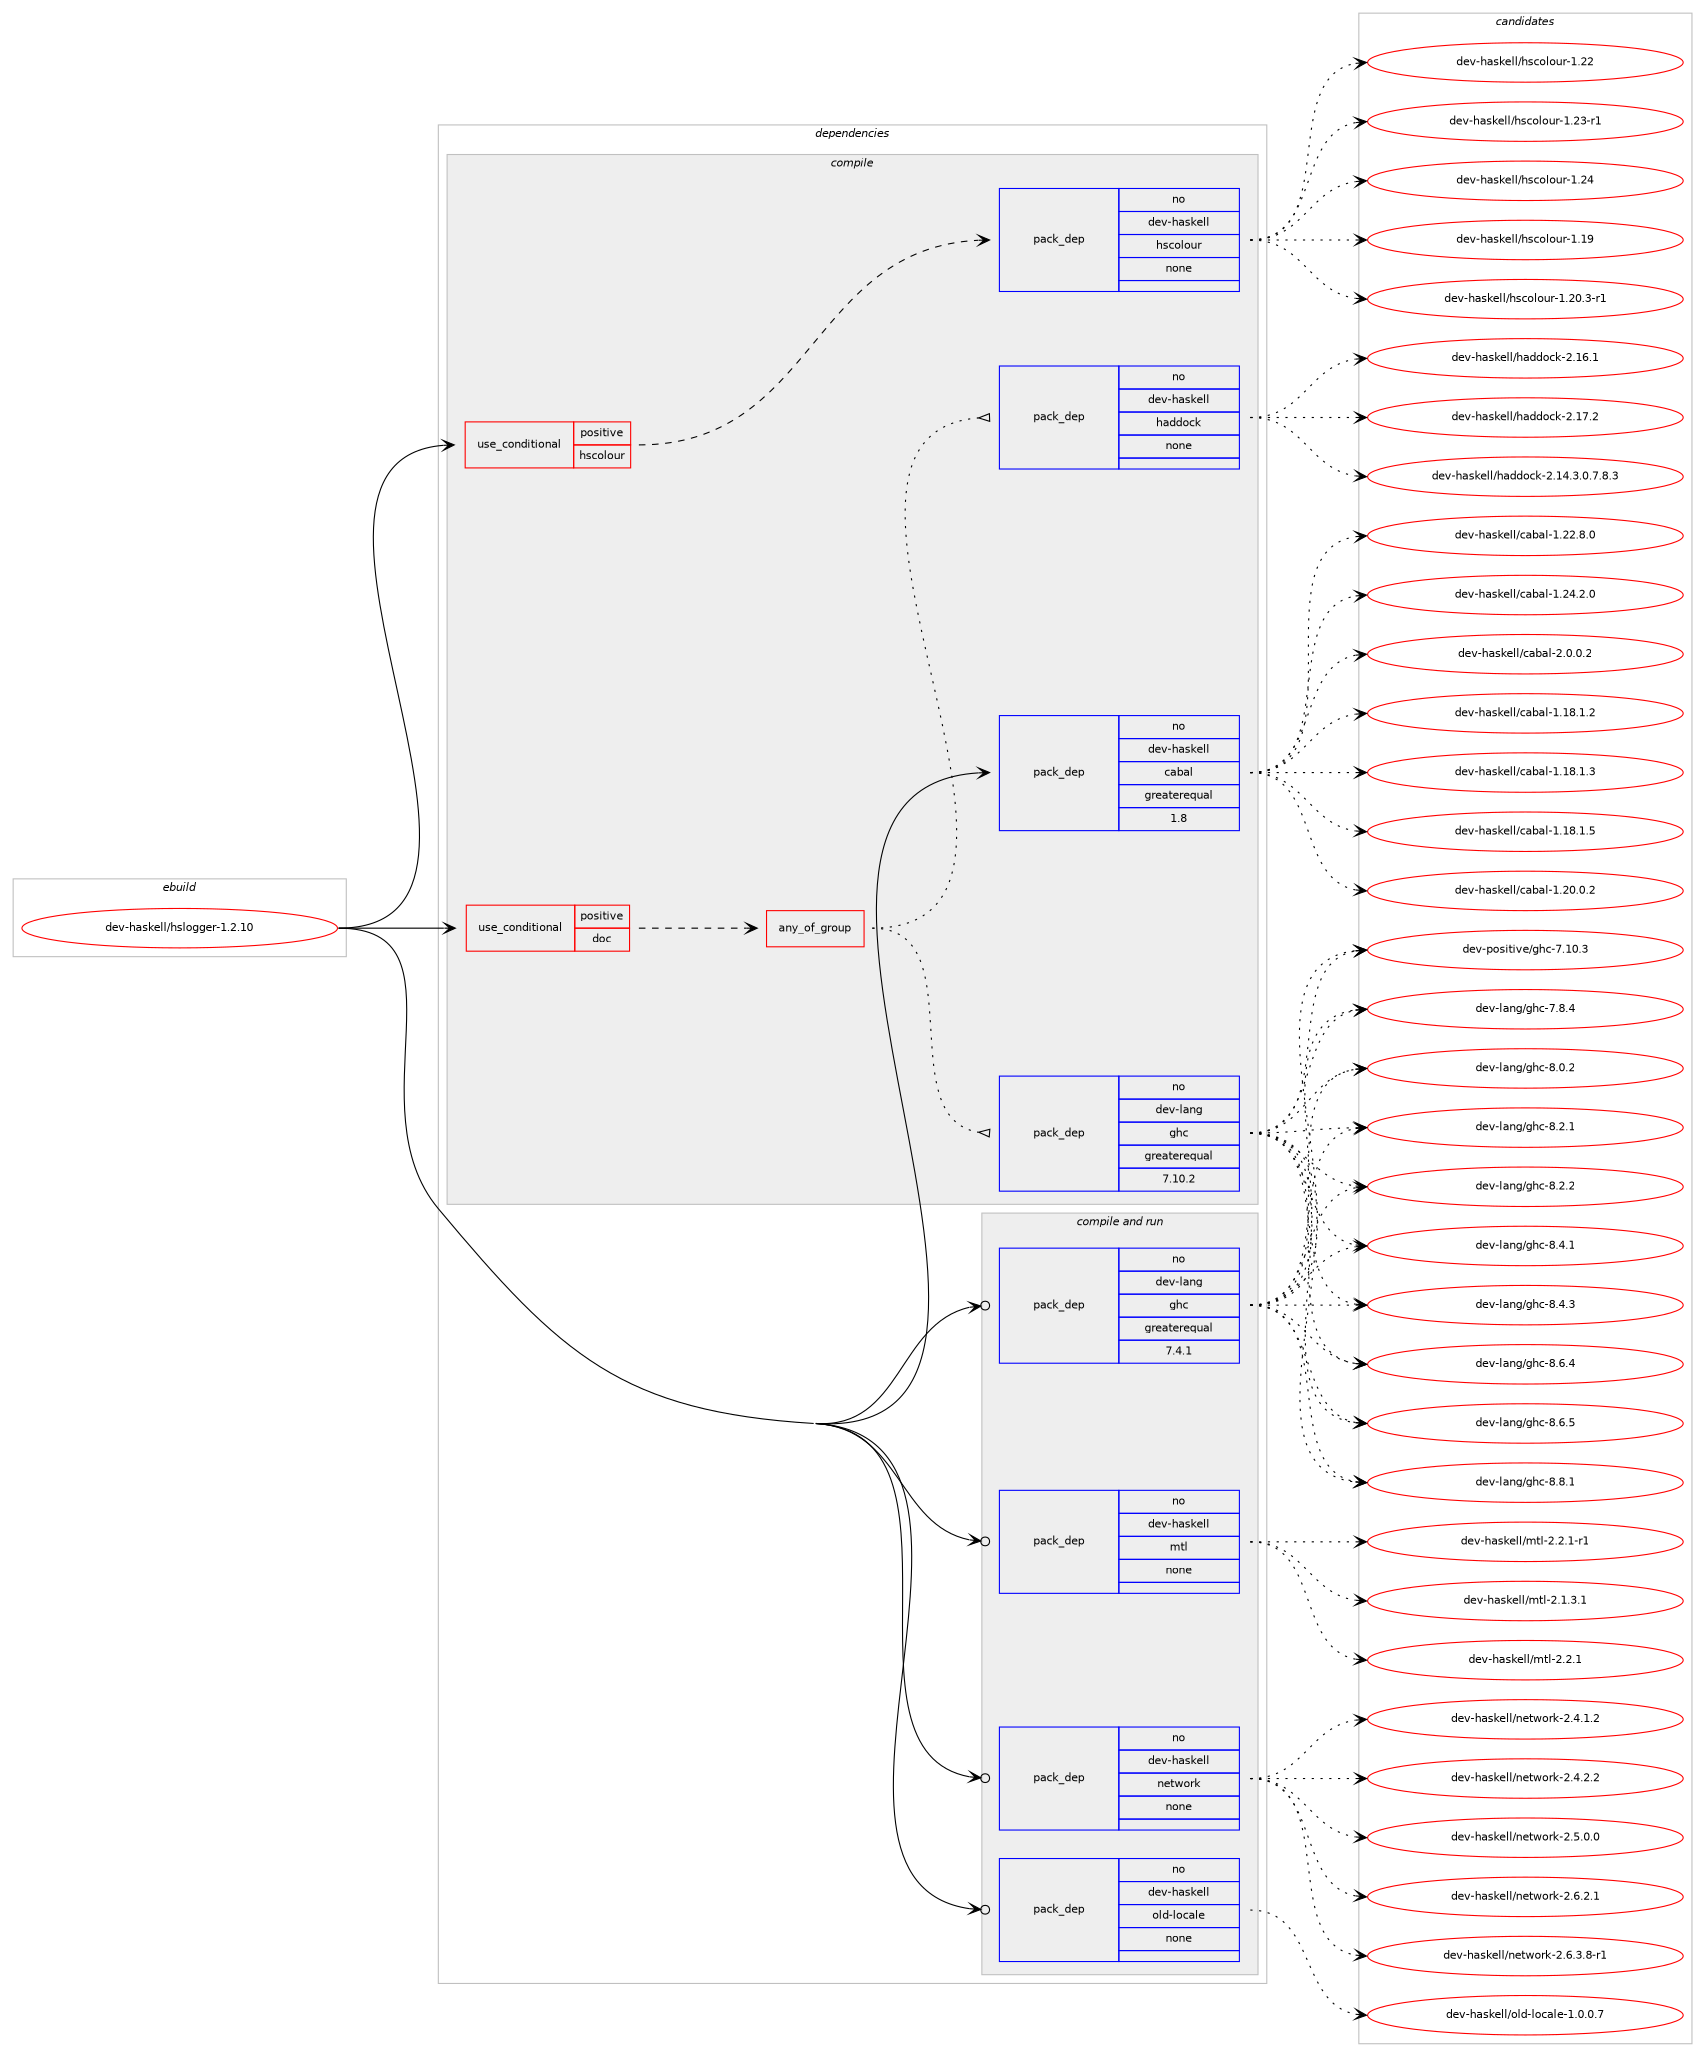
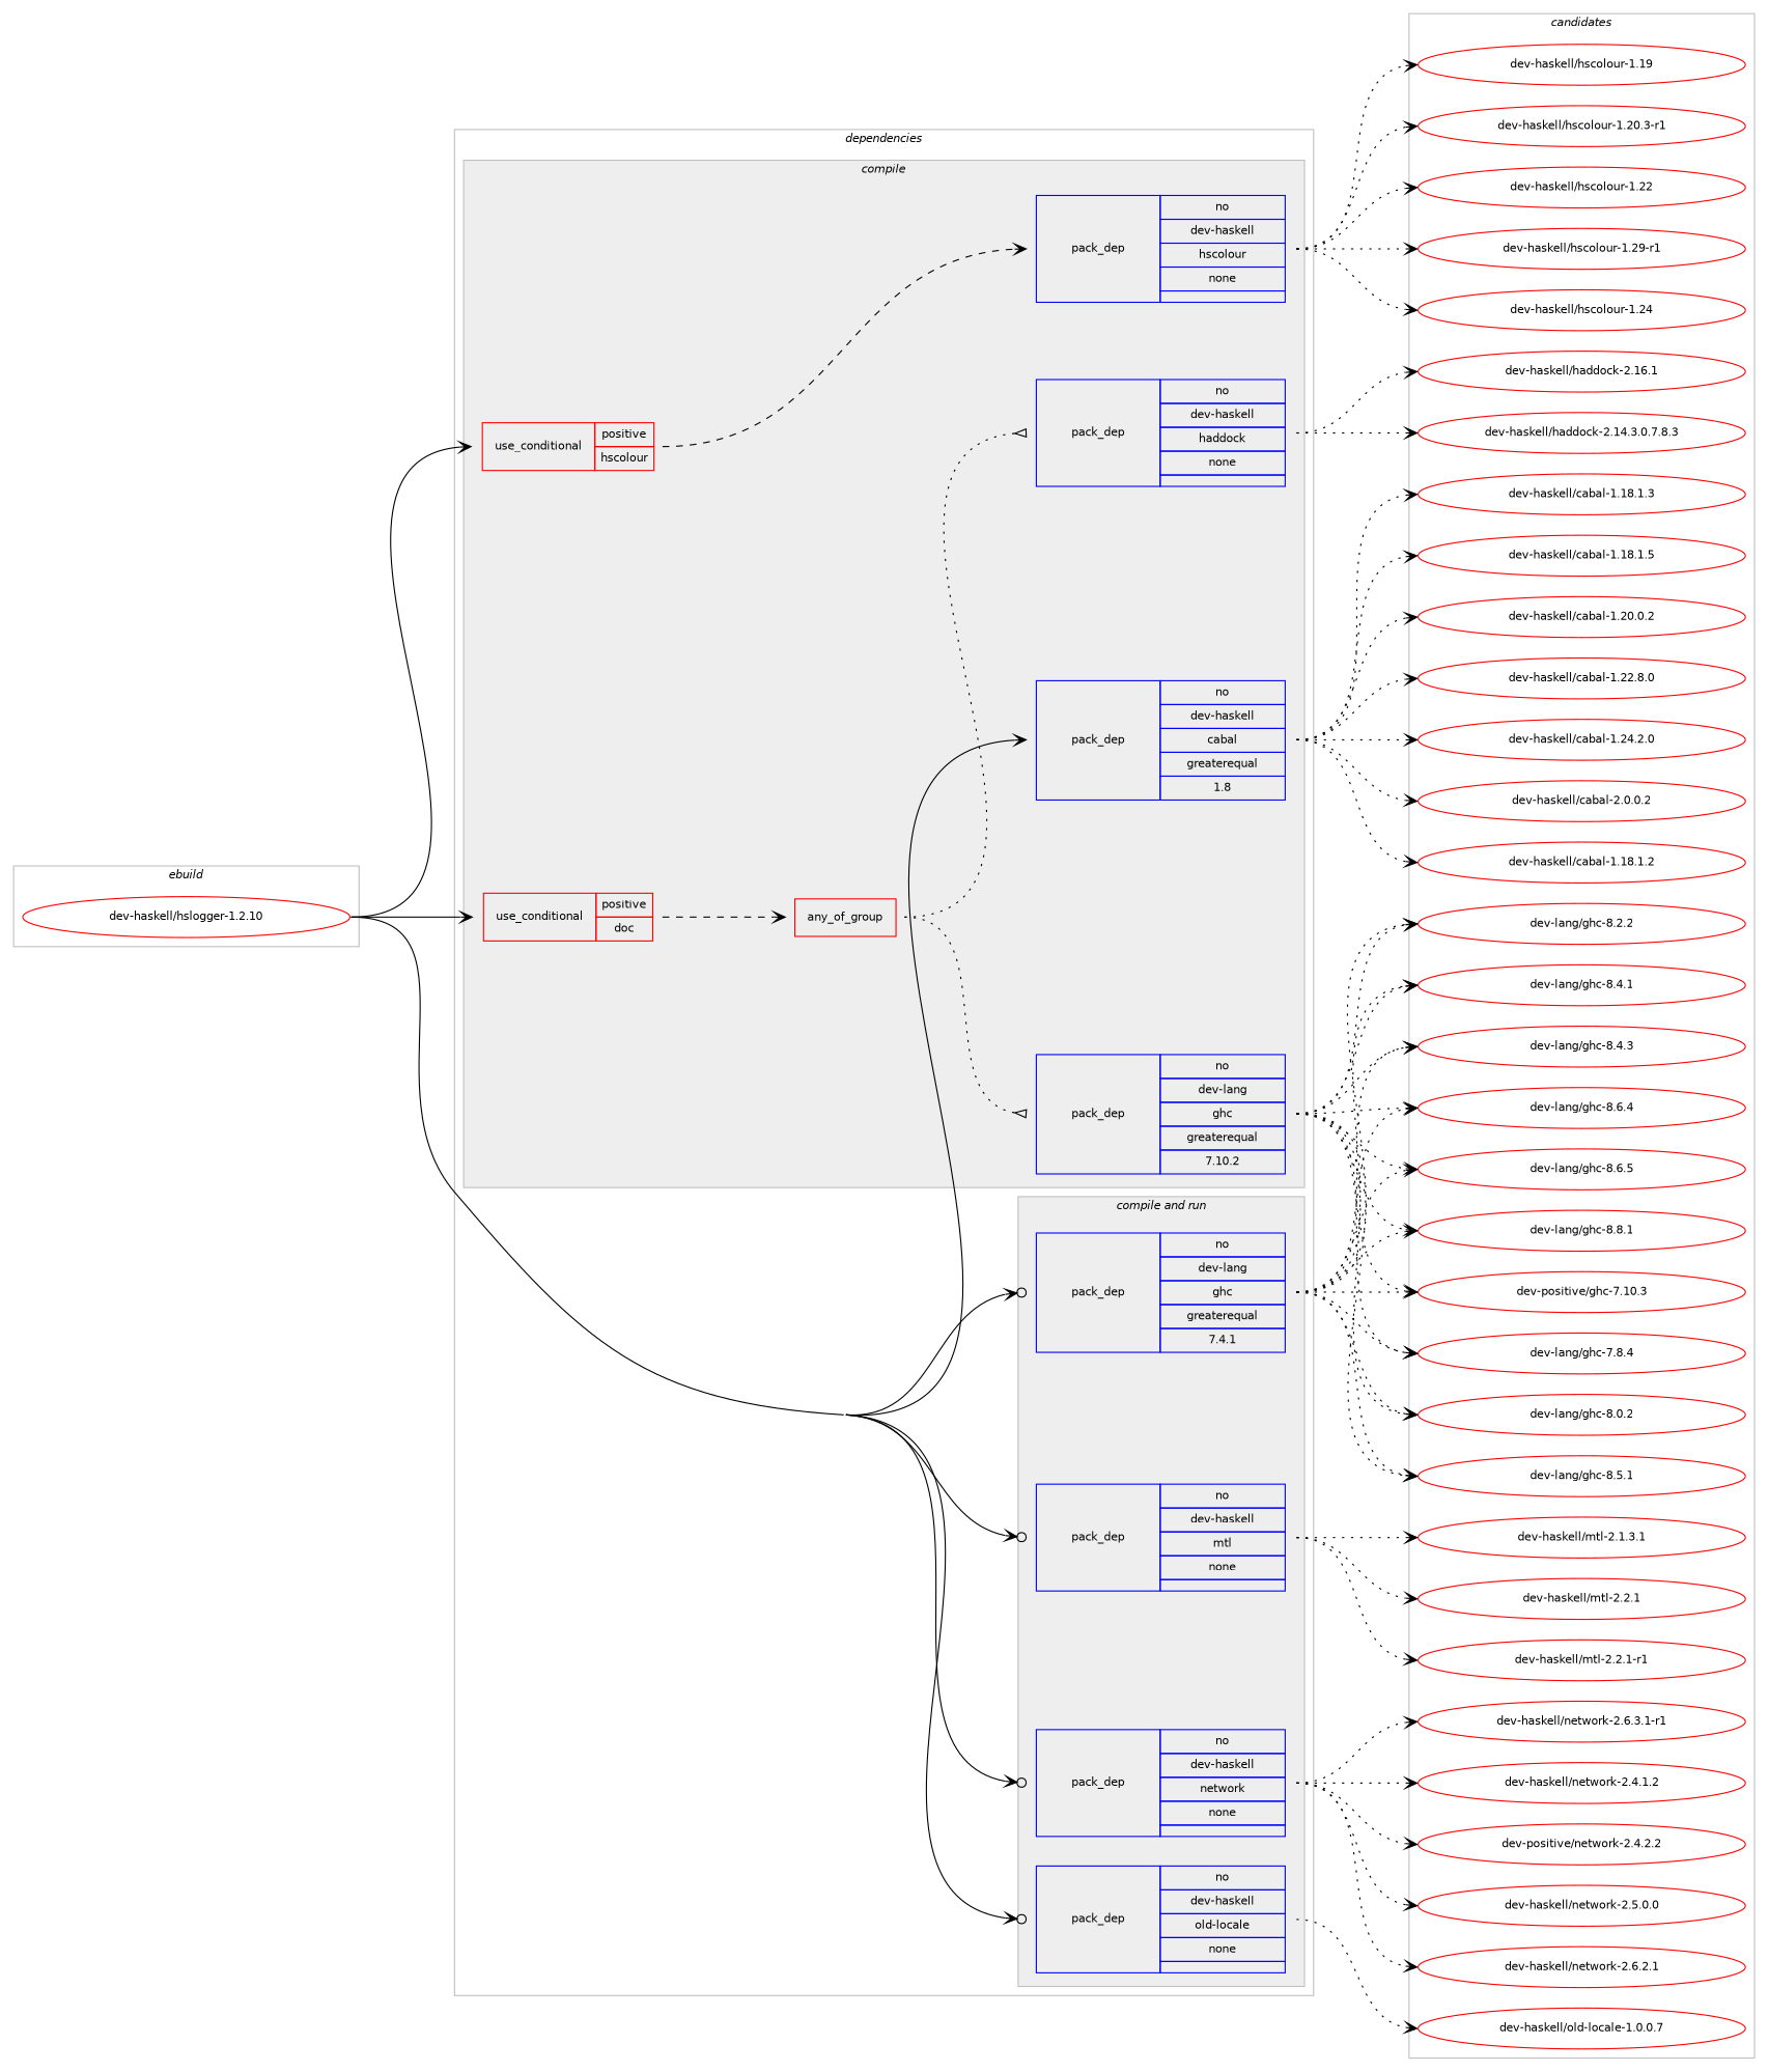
  digraph {
    compound=true
    concentrate=true
    fontname=Helvetica
    fontsize=10
    newrank=true
    rankdir=LR
    ranksep=1.5
    node [color=red fontname=Helvetica fontsize=10]
    edge [arrowhead=vee headport=w style=dotted tailport=e weight=100]
    n1 [label="dev-haskell/hslogger-1.2.10" width=4]
    n2 [color=blue label=<<TABLE BORDER="0" CELLBORDER="1" CELLSPACING="0" CELLPADDING="4" WIDTH="220"><TR><TD ROWSPAN="6" CELLPADDING="30">pack_dep</TD></TR><TR><TD WIDTH="110">no</TD></TR><TR><TD>dev-haskell</TD></TR><TR><TD>haddock</TD></TR><TR><TD>none</TD></TR><TR><TD></TD></TR></TABLE>> shape=none]
    n3 [color=blue label=<<TABLE BORDER="0" CELLBORDER="1" CELLSPACING="0" CELLPADDING="4" WIDTH="220"><TR><TD ROWSPAN="6" CELLPADDING="30">pack_dep</TD></TR><TR><TD WIDTH="110">no</TD></TR><TR><TD>dev-lang</TD></TR><TR><TD>ghc</TD></TR><TR><TD>greaterequal</TD></TR><TR><TD>7.10.2</TD></TR></TABLE>> shape=none]
    n4 [label=<<TABLE BORDER="0" CELLBORDER="1" CELLSPACING="0" CELLPADDING="4"><TR><TD CELLPADDING="10">any_of_group</TD></TR></TABLE>> shape=none]
    n5 [label=<<TABLE BORDER="0" CELLBORDER="1" CELLSPACING="0" CELLPADDING="4"><TR><TD ROWSPAN="3" CELLPADDING="10">use_conditional</TD></TR><TR><TD>positive</TD></TR><TR><TD>doc</TD></TR></TABLE>> shape=none]
    n6 [color=blue label=<<TABLE BORDER="0" CELLBORDER="1" CELLSPACING="0" CELLPADDING="4" WIDTH="220"><TR><TD ROWSPAN="6" CELLPADDING="30">pack_dep</TD></TR><TR><TD WIDTH="110">no</TD></TR><TR><TD>dev-haskell</TD></TR><TR><TD>hscolour</TD></TR><TR><TD>none</TD></TR><TR><TD></TD></TR></TABLE>> shape=none]
    n7 [label=<<TABLE BORDER="0" CELLBORDER="1" CELLSPACING="0" CELLPADDING="4"><TR><TD ROWSPAN="3" CELLPADDING="10">use_conditional</TD></TR><TR><TD>positive</TD></TR><TR><TD>hscolour</TD></TR></TABLE>> shape=none]
    n8 [color=blue label=<<TABLE BORDER="0" CELLBORDER="1" CELLSPACING="0" CELLPADDING="4" WIDTH="220"><TR><TD ROWSPAN="6" CELLPADDING="30">pack_dep</TD></TR><TR><TD WIDTH="110">no</TD></TR><TR><TD>dev-haskell</TD></TR><TR><TD>cabal</TD></TR><TR><TD>greaterequal</TD></TR><TR><TD>1.8</TD></TR></TABLE>> shape=none]
    n9 [color=blue label=<<TABLE BORDER="0" CELLBORDER="1" CELLSPACING="0" CELLPADDING="4" WIDTH="220"><TR><TD ROWSPAN="6" CELLPADDING="30">pack_dep</TD></TR><TR><TD WIDTH="110">no</TD></TR><TR><TD>dev-haskell</TD></TR><TR><TD>mtl</TD></TR><TR><TD>none</TD></TR><TR><TD></TD></TR></TABLE>> shape=none]
    n10 [color=blue label=<<TABLE BORDER="0" CELLBORDER="1" CELLSPACING="0" CELLPADDING="4" WIDTH="220"><TR><TD ROWSPAN="6" CELLPADDING="30">pack_dep</TD></TR><TR><TD WIDTH="110">no</TD></TR><TR><TD>dev-haskell</TD></TR><TR><TD>network</TD></TR><TR><TD>none</TD></TR><TR><TD></TD></TR></TABLE>> shape=none]
    n11 [color=blue label=<<TABLE BORDER="0" CELLBORDER="1" CELLSPACING="0" CELLPADDING="4" WIDTH="220"><TR><TD ROWSPAN="6" CELLPADDING="30">pack_dep</TD></TR><TR><TD WIDTH="110">no</TD></TR><TR><TD>dev-haskell</TD></TR><TR><TD>old-locale</TD></TR><TR><TD>none</TD></TR><TR><TD></TD></TR></TABLE>> shape=none]
    n12 [color=blue label=<<TABLE BORDER="0" CELLBORDER="1" CELLSPACING="0" CELLPADDING="4" WIDTH="220"><TR><TD ROWSPAN="6" CELLPADDING="30">pack_dep</TD></TR><TR><TD WIDTH="110">no</TD></TR><TR><TD>dev-lang</TD></TR><TR><TD>ghc</TD></TR><TR><TD>greaterequal</TD></TR><TR><TD>7.4.1</TD></TR></TABLE>> shape=none]
    n13 [label="dev-haskell/haddock-2.14.3.0.7.8.3" width=4]
    n14 [label="dev-haskell/haddock-2.16.1" width=4]
-   n15 [label="dev-haskell/haddock-2.17.2" width=4]
    n16 [label="dev-positive/ghc-7.10.3" width=4]
    n17 [label="dev-lang/ghc-7.8.4" width=4]
    n18 [label="dev-lang/ghc-8.0.2" width=4]
-   n19 [label="dev-lang/ghc-8.2.1" width=4]
+   n19 [label="dev-lang/ghc-8.5.1" width=4]
    n20 [label="dev-lang/ghc-8.2.2" width=4]
    n21 [label="dev-lang/ghc-8.4.1" width=4]
    n22 [label="dev-lang/ghc-8.4.3" width=4]
    n23 [label="dev-lang/ghc-8.6.4" width=4]
    n24 [label="dev-lang/ghc-8.6.5" width=4]
    n25 [label="dev-lang/ghc-8.8.1" width=4]
    n26 [label="dev-haskell/hscolour-1.19" width=4]
    n27 [label="dev-haskell/hscolour-1.20.3-r1" width=4]
    n28 [label="dev-haskell/hscolour-1.22" width=4]
-   n29 [label="dev-haskell/hscolour-1.23-r1" width=4]
+   n29 [label="dev-haskell/hscolour-1.29-r1" width=4]
    n30 [label="dev-haskell/hscolour-1.24" width=4]
    n31 [label="dev-haskell/cabal-1.18.1.2" width=4]
    n32 [label="dev-haskell/cabal-1.18.1.3" width=4]
    n33 [label="dev-haskell/cabal-1.18.1.5" width=4]
    n34 [label="dev-haskell/cabal-1.20.0.2" width=4]
    n35 [label="dev-haskell/cabal-1.22.8.0" width=4]
    n36 [label="dev-haskell/cabal-1.24.2.0" width=4]
    n37 [label="dev-haskell/cabal-2.0.0.2" width=4]
    n38 [label="dev-haskell/mtl-2.1.3.1" width=4]
    n39 [label="dev-haskell/mtl-2.2.1" width=4]
    n40 [label="dev-haskell/mtl-2.2.1-r1" width=4]
    n41 [label="dev-haskell/network-2.4.1.2" width=4]
-   n42 [label="dev-haskell/network-2.4.2.2" width=4]
+   n42 [label="dev-positive/network-2.4.2.2" width=4]
    n43 [label="dev-haskell/network-2.5.0.0" width=4]
    n44 [label="dev-haskell/network-2.6.2.1" width=4]
-   n45 [label="dev-haskell/network-2.6.3.8-r1" width=4]
+   n45 [label="dev-haskell/network-2.6.3.1-r1" width=4]
    n46 [label="dev-haskell/old-locale-1.0.0.7" width=4]
    subgraph cluster_1 {
      color=gray
      label=<<i>ebuild</i>>
      rank=same
      n1
    }
    subgraph cluster_2 {
      color=gray
      label=<<i>dependencies</i>>
      subgraph cluster_3 {
        color=gray
        fillcolor="#eeeeee"
        label=<<i>compile</i>>
        style=filled
        subgraph sub_4 {
          color=gray
          fillcolor="#eeeeee"
          label=<<i>compile</i>>
          style=filled
          n5
          subgraph sub_5 {
            color=gray
            fillcolor="#eeeeee"
            label=<<i>compile</i>>
            style=filled
            n4
            subgraph sub_6 {
              color=gray
              fillcolor="#eeeeee"
              label=<<i>compile</i>>
              style=filled
              n2
            }
            subgraph sub_7 {
              color=gray
              fillcolor="#eeeeee"
              label=<<i>compile</i>>
              style=filled
              n3
            }
          }
        }
        subgraph sub_8 {
          color=gray
          fillcolor="#eeeeee"
          label=<<i>compile</i>>
          style=filled
          n7
          subgraph sub_9 {
            color=gray
            fillcolor="#eeeeee"
            label=<<i>compile</i>>
            style=filled
            n6
          }
        }
        subgraph sub_10 {
          color=gray
          fillcolor="#eeeeee"
          label=<<i>compile</i>>
          style=filled
          n8
        }
      }
      subgraph cluster_11 {
        color=gray
        fillcolor="#eeeeee"
        label=<<i>compile and run</i>>
        style=filled
        subgraph sub_12 {
          color=gray
          fillcolor="#eeeeee"
          label=<<i>compile and run</i>>
          style=filled
          n9
        }
        subgraph sub_13 {
          color=gray
          fillcolor="#eeeeee"
          label=<<i>compile and run</i>>
          style=filled
          n10
        }
        subgraph sub_14 {
          color=gray
          fillcolor="#eeeeee"
          label=<<i>compile and run</i>>
          style=filled
          n11
        }
        subgraph sub_15 {
          color=gray
          fillcolor="#eeeeee"
          label=<<i>compile and run</i>>
          style=filled
          n12
        }
      }
      subgraph cluster_16 {
        color=gray
        fillcolor="#eeeeee"
        label=<<i>run</i>>
        style=filled
      }
    }
    subgraph cluster_17 {
      color=gray
      label=<<i>candidates</i>>
      rank=same
      subgraph sub_18 {
        color=black
        label=<<i>candidates</i>>
        nodesep=1
        rank=same
        n13
        n14
-       n15
      }
      subgraph sub_19 {
        color=black
        label=<<i>candidates</i>>
        nodesep=1
        rank=same
        n16
        n17
        n18
        n19
        n20
        n21
        n22
        n23
        n24
        n25
      }
      subgraph sub_20 {
        color=black
        label=<<i>candidates</i>>
        nodesep=1
        rank=same
        n26
        n27
        n28
        n29
        n30
      }
      subgraph sub_21 {
        color=black
        label=<<i>candidates</i>>
        nodesep=1
        rank=same
        n31
        n32
        n33
        n34
        n35
        n36
        n37
      }
      subgraph sub_22 {
        color=black
        label=<<i>candidates</i>>
        nodesep=1
        rank=same
        n38
        n39
        n40
      }
      subgraph sub_23 {
        color=black
        label=<<i>candidates</i>>
        nodesep=1
        rank=same
        n41
        n42
        n43
        n44
        n45
      }
      subgraph sub_24 {
        color=black
        label=<<i>candidates</i>>
        nodesep=1
        rank=same
        n46
      }
      subgraph sub_25 {
        color=black
        label=<<i>candidates</i>>
        nodesep=1
        rank=same
        n16
        n17
        n18
        n19
        n20
        n21
        n22
        n23
        n24
        n25
      }
    }
    n1 -> n5 [style=solid weight=20]
    n1 -> n7 [style=solid weight=20]
    n1 -> n8 [style=solid weight=20]
    n1 -> n9 [arrowhead=odotvee style=solid weight=20]
    n1 -> n10 [arrowhead=odotvee style=solid weight=20]
    n1 -> n11 [arrowhead=odotvee style=solid weight=20]
    n1 -> n12 [arrowhead=odotvee style=solid weight=20]
    n2 -> n13
    n2 -> n14
-   n2 -> n15
    n3 -> n16
    n3 -> n17
    n3 -> n18
    n3 -> n19
    n3 -> n20
    n3 -> n21
    n3 -> n22
    n3 -> n23
    n3 -> n24
    n3 -> n25
    n4 -> n2 [arrowhead=oinv weight=20]
    n4 -> n3 [arrowhead=oinv weight=20]
    n5 -> n4 [style=dashed weight=20]
    n6 -> n26
    n6 -> n27
    n6 -> n28
    n6 -> n29
    n6 -> n30
    n7 -> n6 [style=dashed weight=20]
    n8 -> n31
    n8 -> n32
    n8 -> n33
    n8 -> n34
    n8 -> n35
    n8 -> n36
    n8 -> n37
    n9 -> n38
    n9 -> n39
    n9 -> n40
    n10 -> n41
    n10 -> n42
    n10 -> n43
    n10 -> n44
    n10 -> n45
    n11 -> n46
    n12 -> n16
    n12 -> n17
    n12 -> n18
    n12 -> n19
    n12 -> n20
    n12 -> n21
    n12 -> n22
    n12 -> n23
    n12 -> n24
    n12 -> n25
  }
